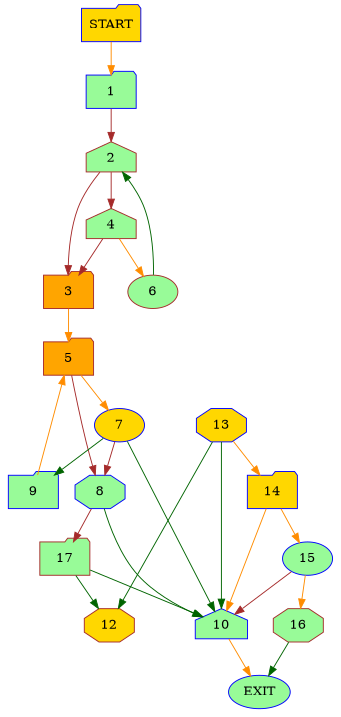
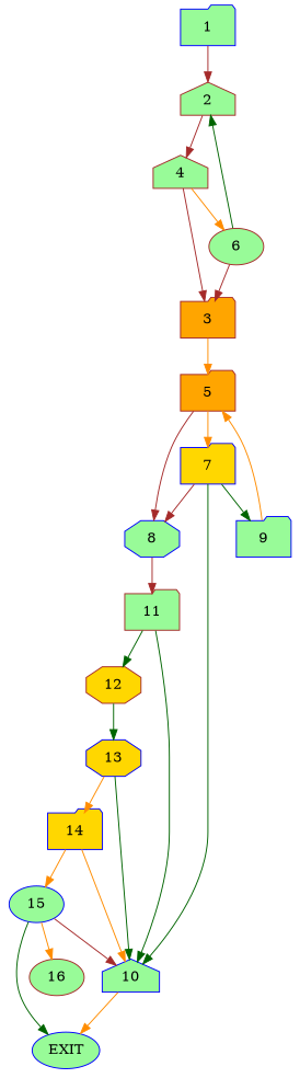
  digraph {
    node [color=blue fillcolor=palegreen shape=folder style=filled]
    edge [color=darkorange]
-   n1 [fillcolor=gold label=START]
    1
    2 [color=brown shape=house]
    n4 [label=EXIT shape=ellipse]
    3 [color=brown fillcolor=orange]
    4 [color=brown shape=house]
    5 [color=brown fillcolor=orange]
    6 [color=brown shape=ellipse]
-   7 [fillcolor=gold shape=ellipse]
+   7 [fillcolor=gold]
    8 [shape=octagon]
    9
    10 [shape=house]
-   11 [color=brown label=17]
+   11 [color=brown]
    12 [color=brown fillcolor=gold shape=octagon]
    13 [fillcolor=gold shape=octagon]
    14 [fillcolor=gold]
    15 [shape=ellipse]
-   16 [color=brown shape=octagon]
-   n1 -> 1
+   16 [color=brown shape=ellipse]
    1 -> 2 [color=brown]
-   2 -> 3 [color=brown]
+   6 -> 3 [color=brown]
    2 -> 4 [color=brown]
    3 -> 5
    4 -> 3 [color=brown]
    4 -> 6
    5 -> 7
    5 -> 8 [color=brown]
    6 -> 2 [color=darkgreen]
    7 -> 8 [color=brown]
    7 -> 9 [color=darkgreen]
    7 -> 10 [color=darkgreen]
-   8 -> 10 [color=darkgreen]
    8 -> 11 [color=brown]
    9 -> 5
    10 -> n4
    11 -> 10 [color=darkgreen]
    11 -> 12 [color=darkgreen]
-   13 -> 12 [color=darkgreen]
+   12 -> 13 [color=darkgreen]
    13 -> 10 [color=darkgreen]
    13 -> 14
    14 -> 10
    14 -> 15
    15 -> 10 [color=brown]
    15 -> 16
-   16 -> n4 [color=darkgreen]
+   15 -> n4 [color=darkgreen]
  }
